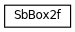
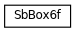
  digraph {
    rankdir=LR
-   n1 [color=black fillcolor=white fontname=Helvetica fontsize=10 height=0.2 label=SbBox2f shape=record style=filled width=0.4]
+   n1 [color=black fillcolor=white fontname=Helvetica fontsize=10 height=0.2 label=SbBox6f shape=record style=filled width=0.4]
  }
